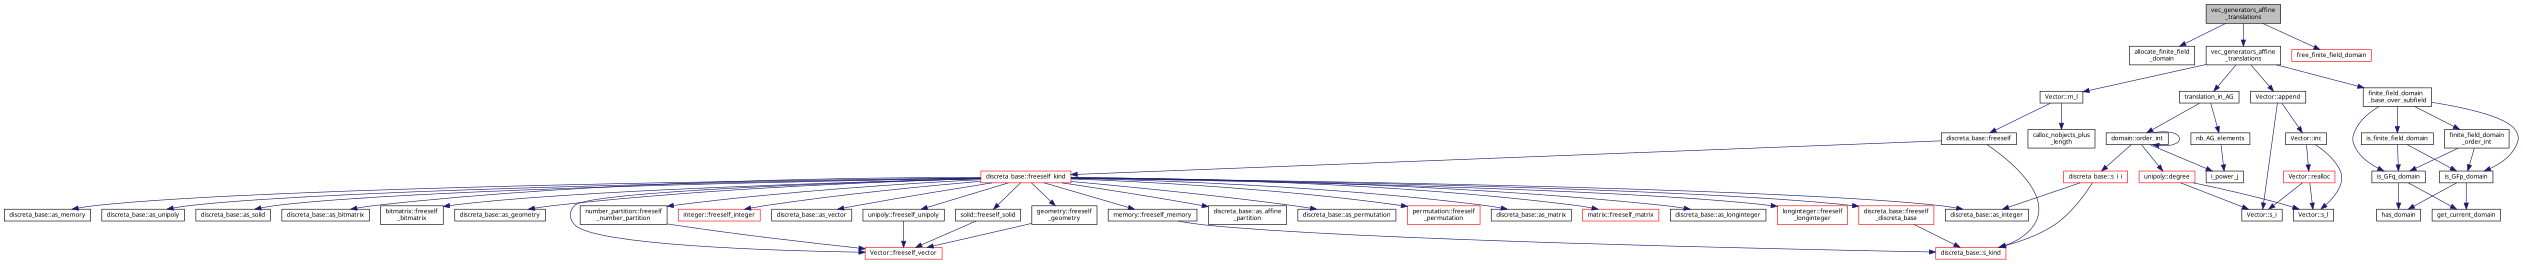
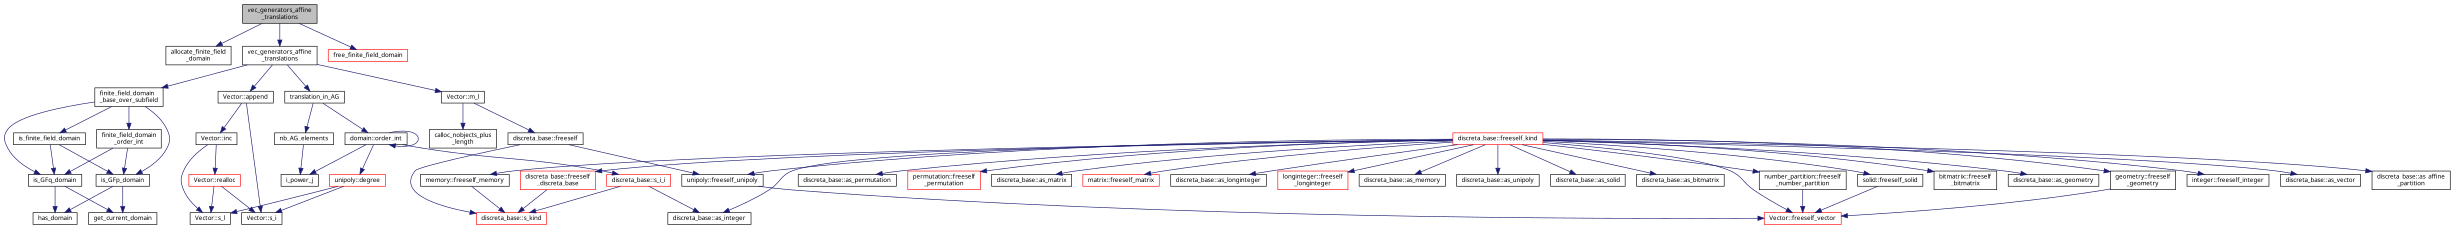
  digraph {
    fontname="Noto Sans"
    rankdir=TB
    node [color=black fillcolor=white fontname="Noto Sans" fontsize=10 shape=record style=filled]
    edge [color=midnightblue fontname="Noto Sans" fontsize=10 labelfontname=Helvetica labelfontsize=10 style=solid]
    n1 [fillcolor=grey75 fontcolor=black height=0.2 label="vec_generators_affine\l_translations" width=0.4]
    n2 [height=0.2 label="allocate_finite_field\l_domain" width=0.4]
    n3 [height=0.2 label="vec_generators_affine\l_translations" width=0.4]
    n4 [color=red height=0.2 label=free_finite_field_domain width=0.4]
    n5 [height=0.2 label="Vector::m_l" width=0.4]
    n6 [height=0.2 label="finite_field_domain\l_base_over_subfield" width=0.4]
    n7 [height=0.2 label=translation_in_AG width=0.4]
    n8 [height=0.2 label="Vector::append" width=0.4]
    n9 [height=0.2 label="discreta_base::freeself" width=0.4]
    n10 [height=0.2 label="calloc_nobjects_plus\l_length" width=0.4]
    n11 [height=0.2 label=is_finite_field_domain width=0.4]
    n12 [height=0.2 label=is_GFp_domain width=0.4]
    n13 [height=0.2 label=is_GFq_domain width=0.4]
    n14 [height=0.2 label="finite_field_domain\l_order_int" width=0.4]
    n15 [height=0.2 label="domain::order_int" width=0.4]
    n16 [height=0.2 label=nb_AG_elements width=0.4]
    n17 [height=0.2 label="Vector::s_i" width=0.4]
    n18 [height=0.2 label="Vector::inc" width=0.4]
    n19 [color=red height=0.2 label="discreta_base::freeself_kind" width=0.4]
    n20 [color=red height=0.2 label="discreta_base::s_kind" width=0.4]
    n21 [color=red height=0.2 label="discreta_base::freeself\l_discreta_base" width=0.4]
    n22 [height=0.2 label="discreta_base::as_integer" width=0.4]
-   n23 [color=red height=0.2 label="integer::freeself_integer" width=0.4]
+   n23 [height=0.2 label="integer::freeself_integer" width=0.4]
    n24 [height=0.2 label="discreta_base::as_vector" width=0.4]
    n25 [color=red height=0.2 label="Vector::freeself_vector" width=0.4]
    n26 [height=0.2 label="discreta_base::as_affine\l_partition" width=0.4]
    n27 [height=0.2 label="number_partition::freeself\l_number_partition" width=0.4]
    n28 [height=0.2 label="discreta_base::as_permutation" width=0.4]
    n29 [color=red height=0.2 label="permutation::freeself\l_permutation" width=0.4]
    n30 [height=0.2 label="discreta_base::as_matrix" width=0.4]
    n31 [color=red height=0.2 label="matrix::freeself_matrix" width=0.4]
    n32 [height=0.2 label="discreta_base::as_longinteger" width=0.4]
    n33 [color=red height=0.2 label="longinteger::freeself\l_longinteger" width=0.4]
    n34 [height=0.2 label="discreta_base::as_memory" width=0.4]
    n35 [height=0.2 label="memory::freeself_memory" width=0.4]
    n36 [height=0.2 label="discreta_base::as_unipoly" width=0.4]
    n37 [height=0.2 label="unipoly::freeself_unipoly" width=0.4]
    n38 [height=0.2 label="discreta_base::as_solid" width=0.4]
    n39 [height=0.2 label="solid::freeself_solid" width=0.4]
    n40 [height=0.2 label="discreta_base::as_bitmatrix" width=0.4]
    n41 [height=0.2 label="bitmatrix::freeself\l_bitmatrix" width=0.4]
    n42 [height=0.2 label="discreta_base::as_geometry" width=0.4]
    n43 [height=0.2 label="geometry::freeself\l_geometry" width=0.4]
    n44 [height=0.2 label=has_domain width=0.4]
    n45 [height=0.2 label=get_current_domain width=0.4]
    n46 [color=red height=0.2 label="discreta_base::s_i_i" width=0.4]
    n47 [color=red height=0.2 label="unipoly::degree" width=0.4]
    n48 [height=0.2 label=i_power_j width=0.4]
    n49 [height=0.2 label="Vector::s_l" width=0.4]
    n50 [color=red height=0.2 label="Vector::realloc" width=0.4]
    n1 -> n2
    n1 -> n3
    n1 -> n4
    n3 -> n5
    n3 -> n6
    n3 -> n7
    n3 -> n8
    n5 -> n9
    n5 -> n10
    n6 -> n11
    n6 -> n12
    n6 -> n13
    n6 -> n14
    n7 -> n15
    n7 -> n16
    n8 -> n17
    n8 -> n18
-   n9 -> n19
+   n9 -> n37
    n9 -> n20
    n11 -> n12
    n11 -> n13
    n12 -> n44
    n12 -> n45
    n13 -> n44
    n13 -> n45
    n14 -> n12
    n14 -> n13
    n15 -> n15
    n15 -> n46
    n15 -> n47
    n15 -> n48
    n16 -> n48
    n18 -> n49
    n18 -> n50
    n19 -> n21
    n19 -> n22
    n19 -> n23
    n19 -> n24
    n19 -> n25
    n19 -> n26
    n19 -> n27
    n19 -> n28
    n19 -> n29
    n19 -> n30
    n19 -> n31
    n19 -> n32
    n19 -> n33
    n19 -> n34
    n19 -> n35
    n19 -> n36
    n19 -> n37
    n19 -> n38
    n19 -> n39
    n19 -> n40
    n19 -> n41
    n19 -> n42
    n19 -> n43
    n21 -> n20
    n27 -> n25
    n35 -> n20
    n37 -> n25
    n39 -> n25
    n43 -> n25
    n46 -> n20
    n46 -> n22
    n47 -> n17
    n47 -> n49
    n50 -> n17
    n50 -> n49
  }
